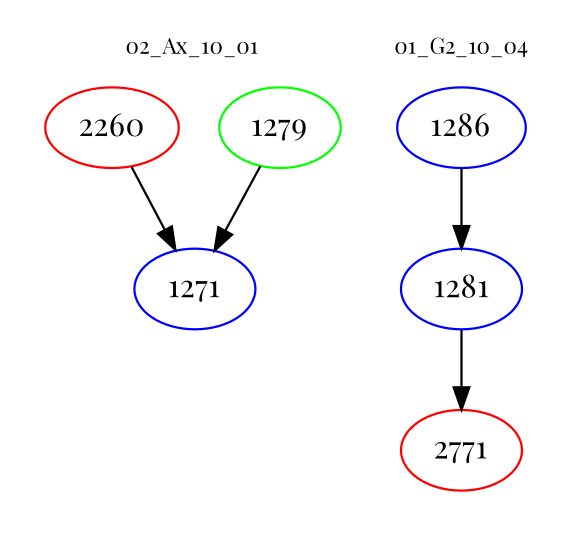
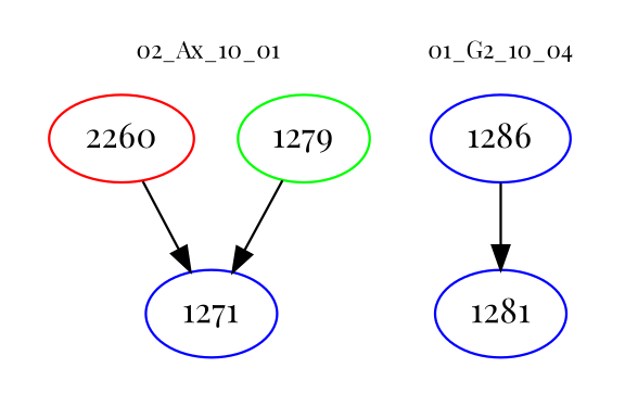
  digraph {
    fontname="Playfair Display"
    node [color=blue fontname="Playfair Display"]
    edge [color=black fontname="Playfair Display"]
    n1 [color=green label=1279]
    n2 [label=1271]
    n3 [color=red label=2260]
    n4 [label=1286]
    n5 [label=1281]
-   n6 [color=red label=2771]
    subgraph cluster_1 {
      color=white
      fontsize=10
      label="02_Ax_10_01"
      n1
      n2
      n3
    }
    subgraph cluster_2 {
      color=white
      fontsize=10
      label="01_G2_10_04"
      n4
      n5
-     n6
    }
    n1 -> n2
    n3 -> n2
    n4 -> n5
-   n5 -> n6
  }
